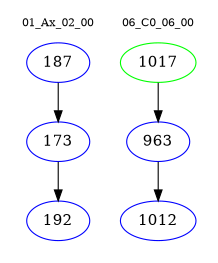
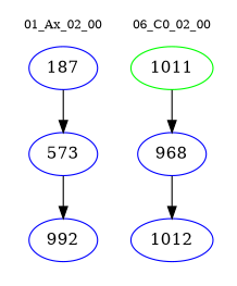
  digraph {
    node [color=blue]
    edge [color=black]
    n1 [label=187]
-   n2 [label=173]
-   n3 [label=192]
-   n4 [color=green label=1017]
-   n5 [label=963]
+   n2 [label=573]
+   n3 [label=992]
+   n4 [color=green label=1011]
+   n5 [label=968]
    n6 [label=1012]
    subgraph cluster_1 {
      color=white
      fontsize=10
      label="01_Ax_02_00"
      n1
      n2
      n3
    }
    subgraph cluster_2 {
      color=white
      fontsize=10
-     label="06_C0_06_00"
+     label="06_C0_02_00"
      n4
      n5
      n6
    }
    n1 -> n2
    n2 -> n3
    n4 -> n5
    n5 -> n6
  }
